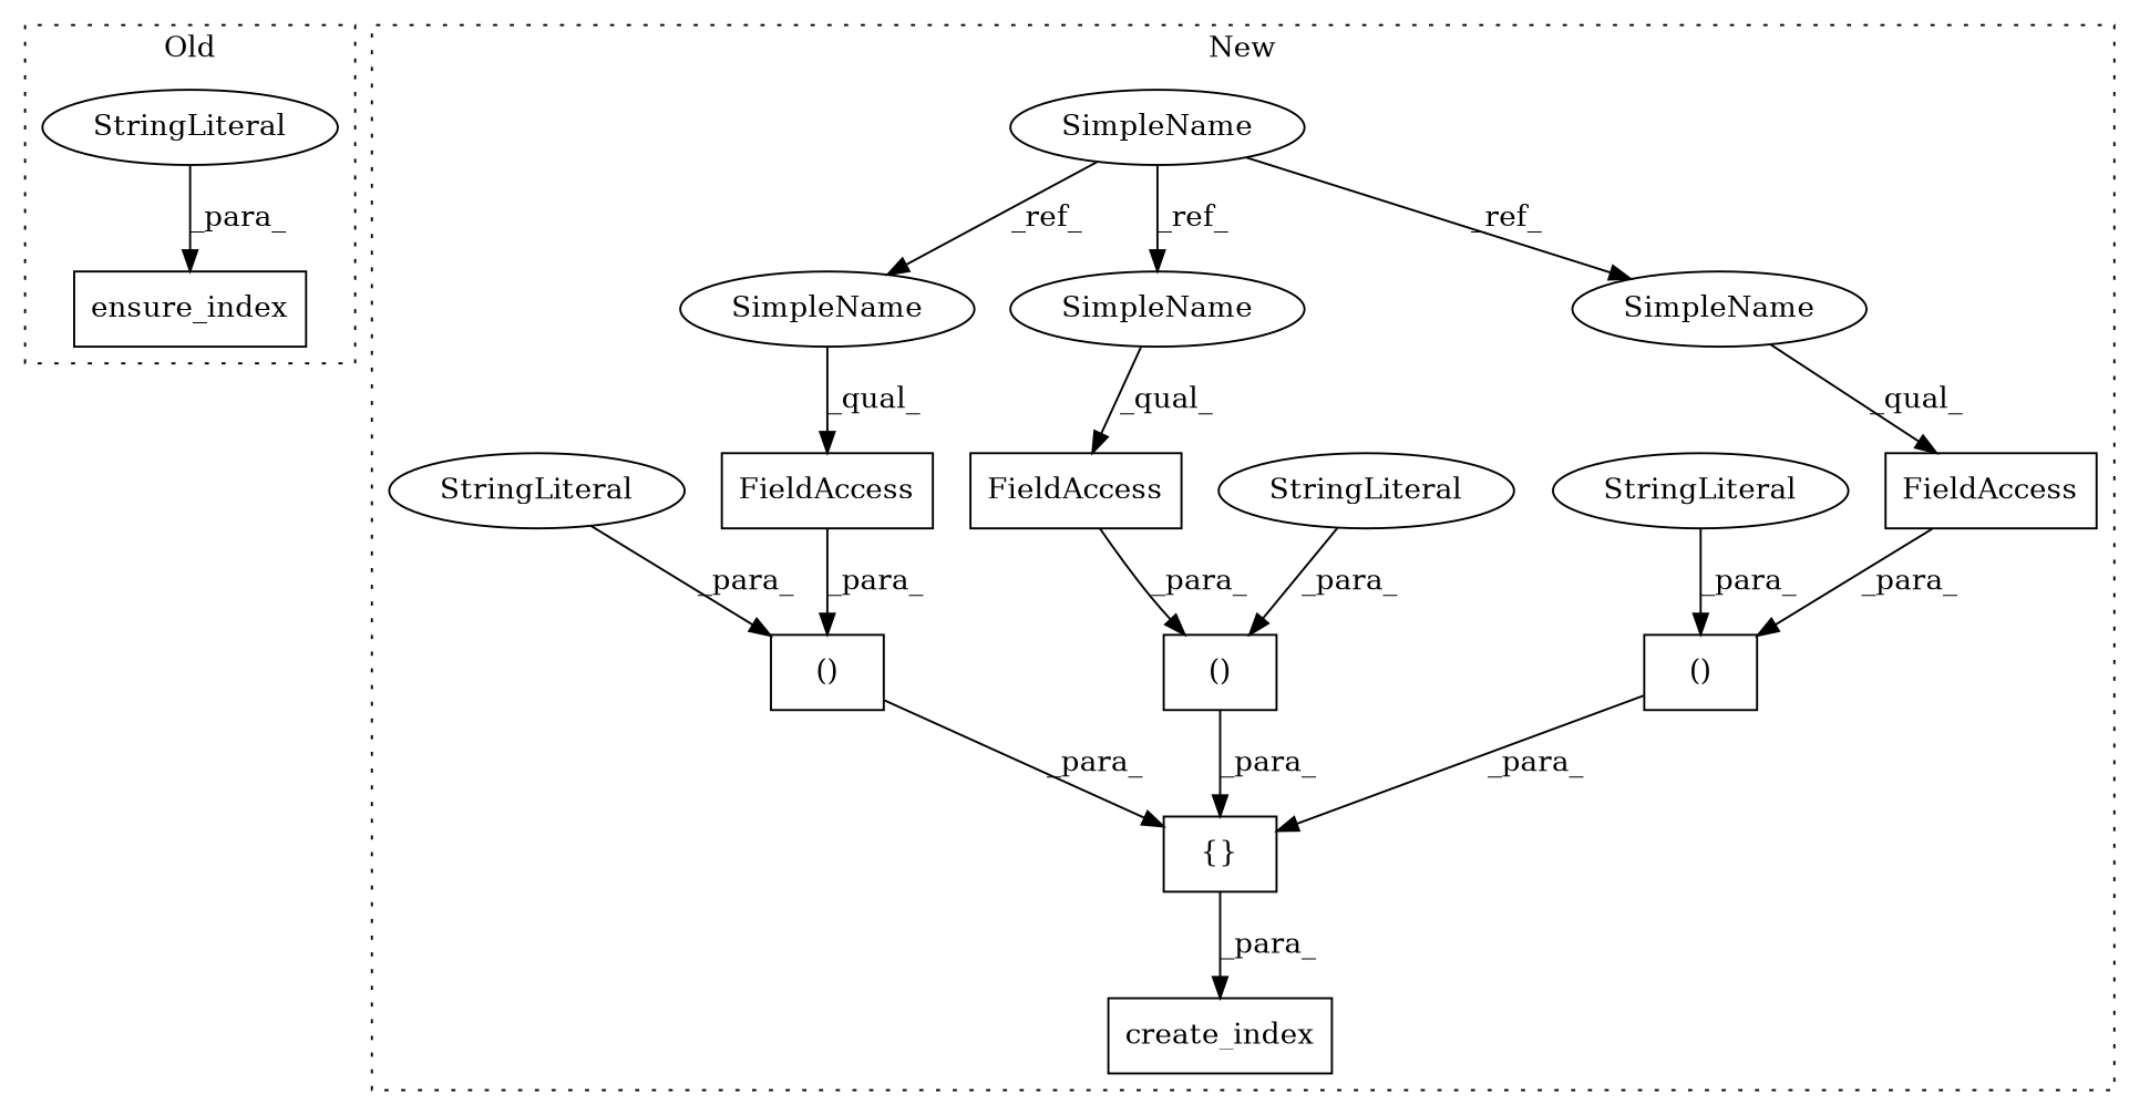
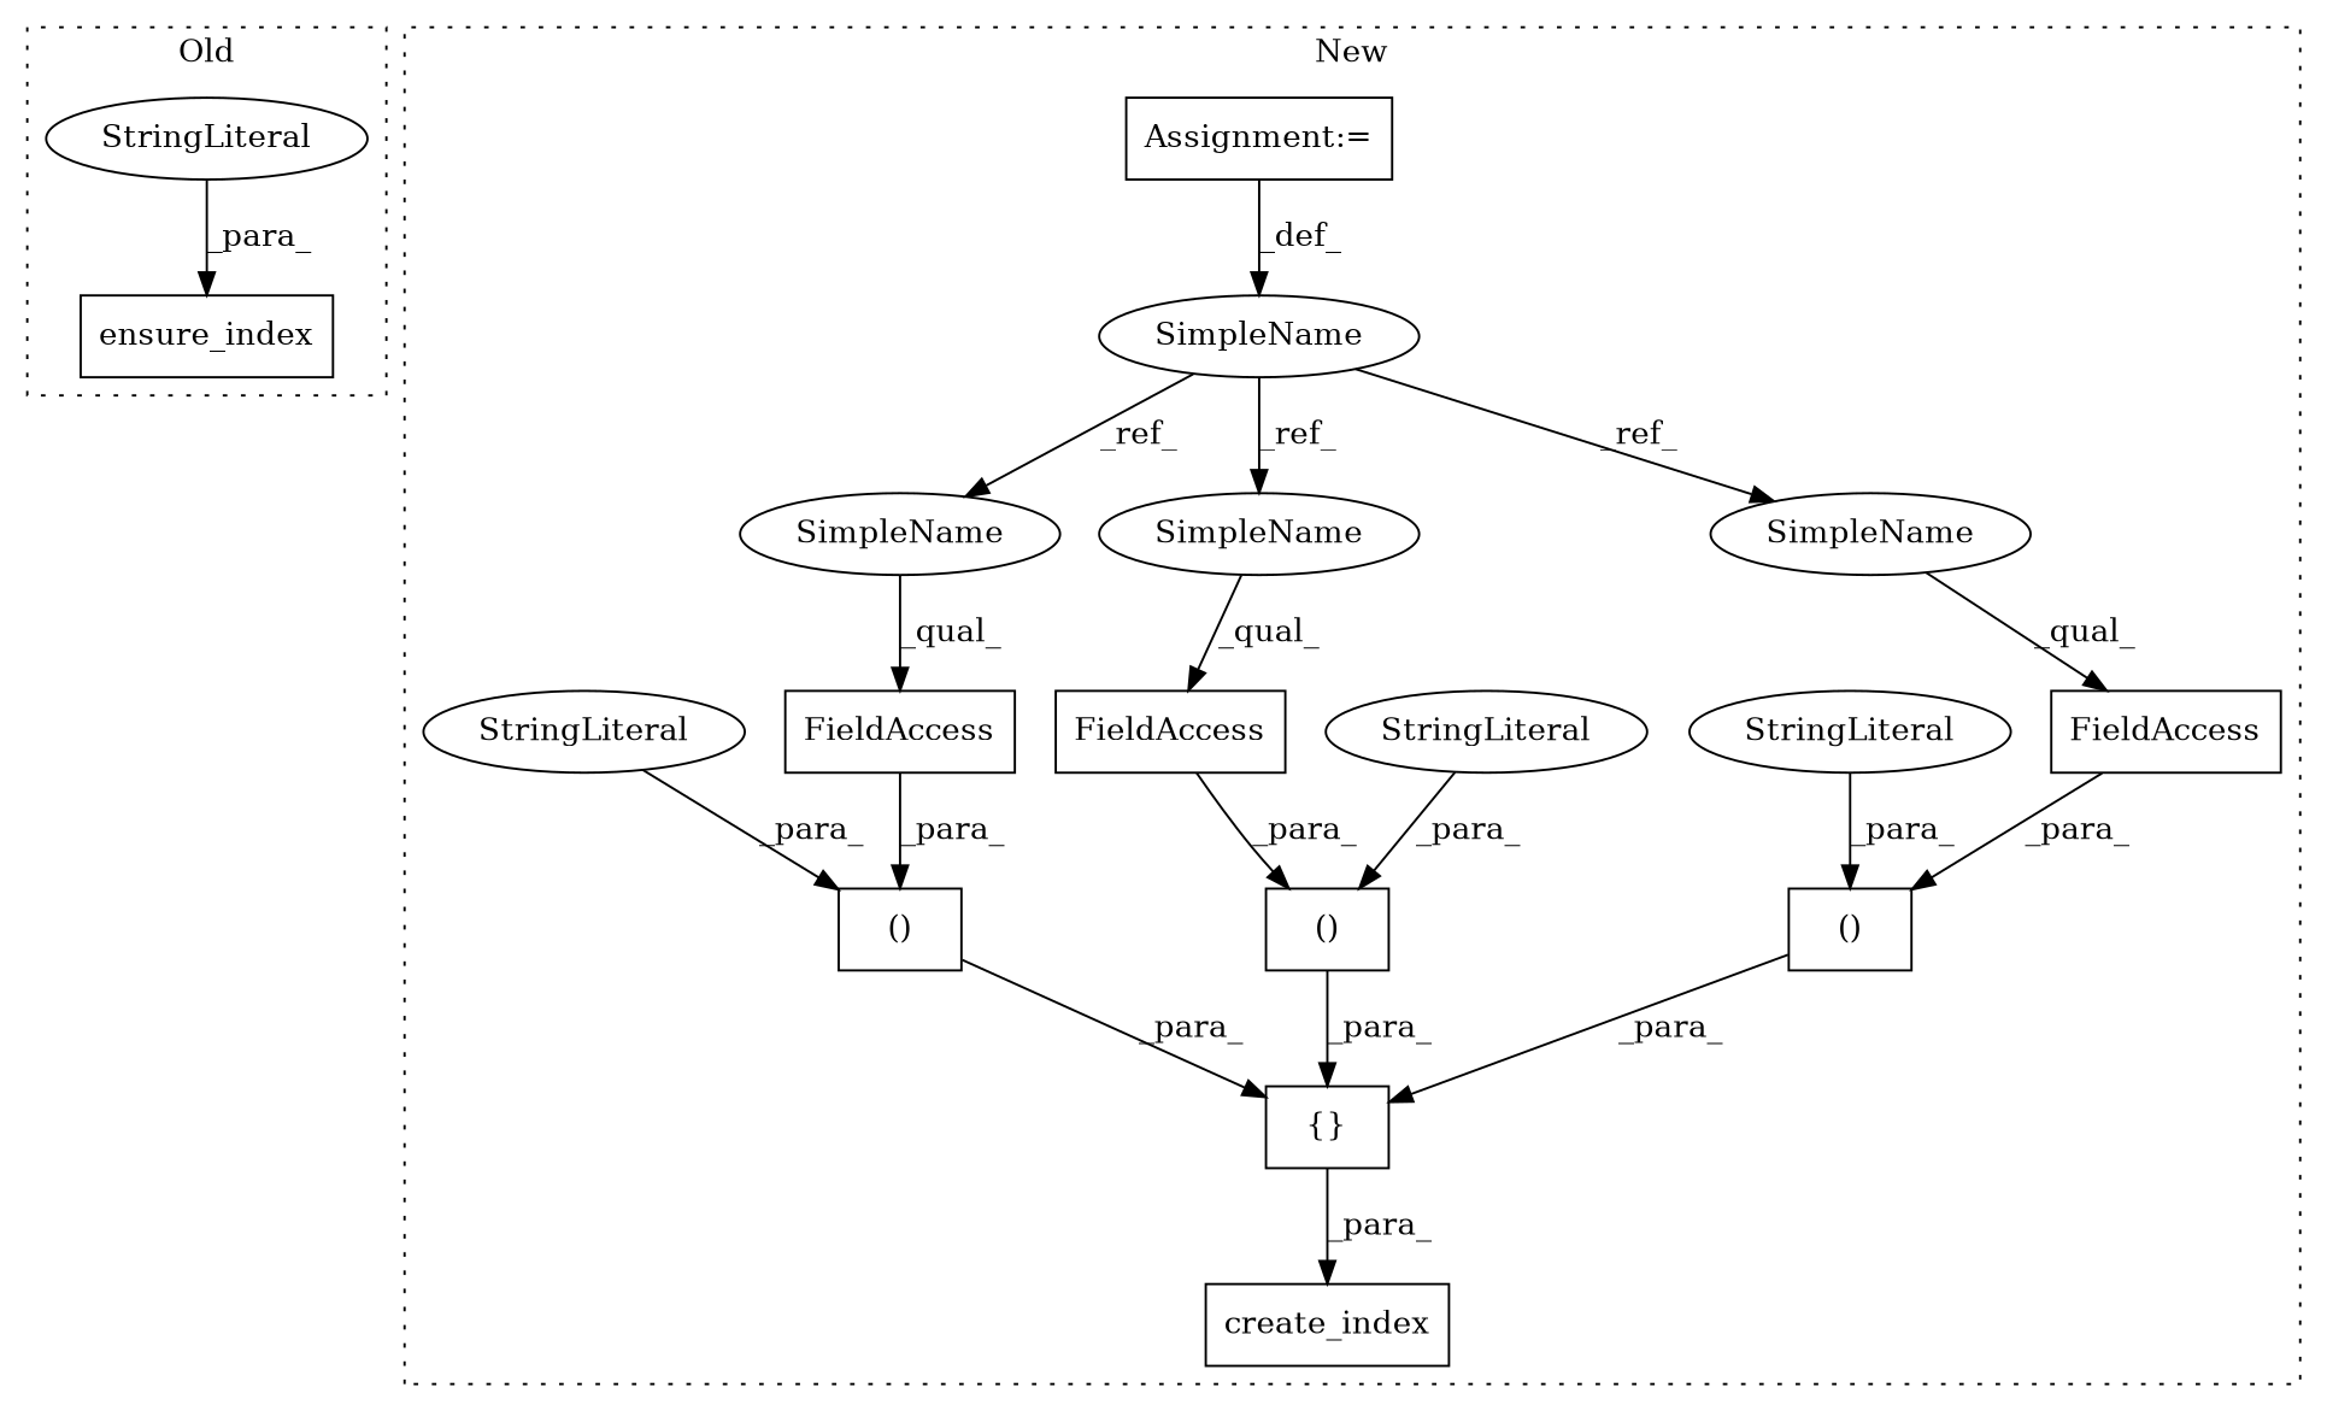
  digraph {
    node [a=45 l=7 s=9977 shape=box]
    n1 [a=32 l="13,1" label=ensure_index s="9362,9381"]
    n2 [l=6 label=StringLiteral s=9375 shape=ellipse]
    n3 [a=106 l=42 label="()"]
    n4 [a=4 l="6,2" label="{}" s="9928,10068"]
    n5 [a=106 l=42 label="()" s=10026]
    n6 [a=22 l=17 label=FieldAccess s=10002]
    n7 [a=42 label=SimpleName s=9509 shape=ellipse]
    n8 [a=22 l=17 label=FieldAccess s=10051]
    n9 [a=32 l="13,1" label=create_index s="9906,10070"]
+   n10 [a=7 label="Assignment:=" s=9509]
    n11 [l=12 label=StringLiteral shape=ellipse]
    n12 [l=12 label=StringLiteral s=10026 shape=ellipse]
    n13 [a=106 l=36 label="()" s=9934]
    n14 [a=22 l=17 label=FieldAccess s=9953]
    n15 [l=6 label=StringLiteral s=9934 shape=ellipse]
    n16 [a=42 label=SimpleName s=10051 shape=ellipse]
    n17 [a=42 label=SimpleName s=9953 shape=ellipse]
    n18 [a=42 label=SimpleName s=10002 shape=ellipse]
    subgraph cluster_1 {
      label=Old
      style=dotted
      n1
      n2
    }
    subgraph cluster_2 {
      label=New
      style=dotted
      n3
      n4
      n5
      n6
      n7
      n8
      n9
+     n10
      n11
      n12
      n13
      n14
      n15
      n16
      n17
      n18
    }
    n2 -> n1 [label=_para_]
    n3 -> n4 [label=_para_]
    n4 -> n9 [label=_para_]
    n5 -> n4 [label=_para_]
    n6 -> n3 [label=_para_]
    n7 -> n16 [label=_ref_]
    n7 -> n17 [label=_ref_]
    n7 -> n18 [label=_ref_]
    n8 -> n5 [label=_para_]
+   n10 -> n7 [label=_def_]
    n11 -> n3 [label=_para_]
    n12 -> n5 [label=_para_]
    n13 -> n4 [label=_para_]
    n14 -> n13 [label=_para_]
    n15 -> n13 [label=_para_]
    n16 -> n8 [label=_qual_]
    n17 -> n14 [label=_qual_]
    n18 -> n6 [label=_qual_]
  }
